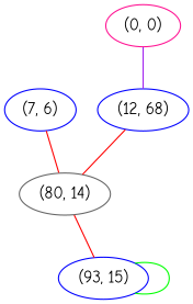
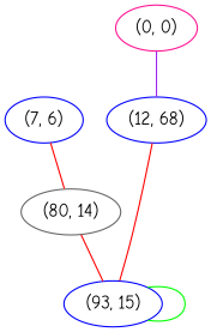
  graph {
    fontname="Comic Neue"
    node [color=blue fontname="Comic Neue"]
    edge [color=red fontname="Comic Neue" weight=1]
    "(0, 0)" [color=deeppink]
    "(12, 68)"
    "(80, 14)" [color=gray40]
    "(7, 6)"
    "(93, 15)"
    "(0, 0)" -- "(12, 68)" [color=purple weight=4]
-   "(12, 68)" -- "(80, 14)"
+   "(12, 68)" -- "(93, 15)"
    "(80, 14)" -- "(93, 15)"
    "(7, 6)" -- "(80, 14)"
    "(93, 15)" -- "(93, 15)" [color=green weight=2]
  }
